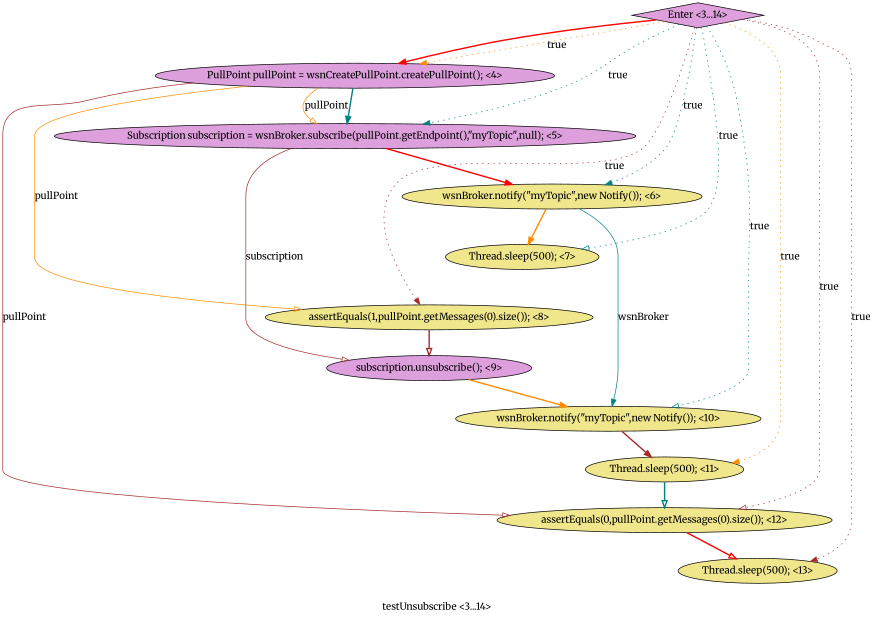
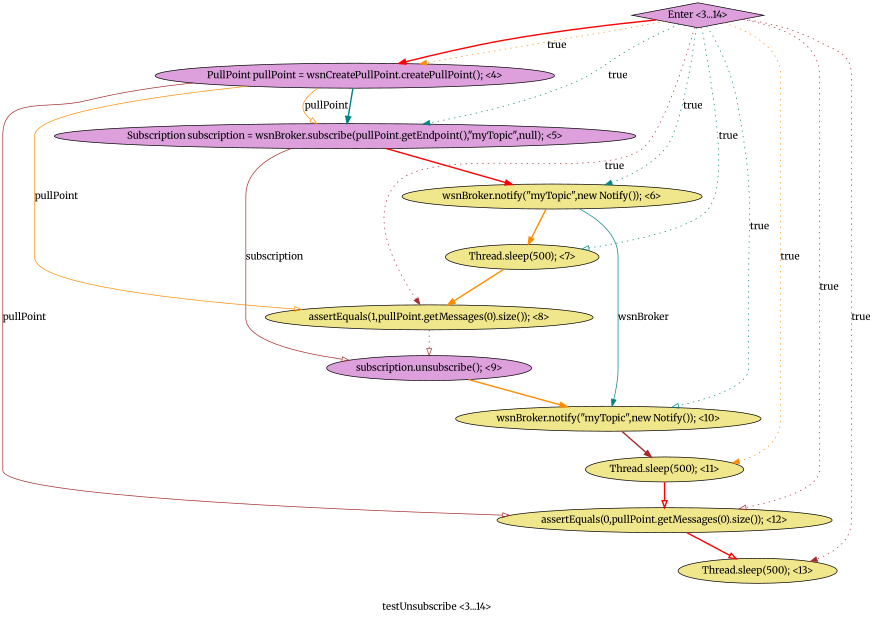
  digraph {
    fontname=Merriweather
    label="testUnsubscribe <3...14>"
    node [fillcolor=khaki fontname=Merriweather shape=ellipse style=filled]
    edge [arrowhead=normal color=darkorange fontname=Merriweather style=bold]
    n1 [label="Thread.sleep(500); <11>"]
    n2 [label="assertEquals(0,pullPoint.getMessages(0).size()); <12>"]
    n3 [label="Thread.sleep(500); <13>"]
    n4 [fillcolor=plum label="Enter <3...14>" shape=diamond]
    n5 [label="wsnBroker.notify(\"myTopic\",new Notify()); <6>"]
    n6 [label="Thread.sleep(500); <7>"]
    n7 [label="assertEquals(1,pullPoint.getMessages(0).size()); <8>"]
    n8 [fillcolor=plum label="Subscription subscription = wsnBroker.subscribe(pullPoint.getEndpoint(),\"myTopic\",null); <5>"]
    n9 [fillcolor=plum label="PullPoint pullPoint = wsnCreatePullPoint.createPullPoint(); <4>"]
    n10 [label="wsnBroker.notify(\"myTopic\",new Notify()); <10>"]
    n11 [fillcolor=plum label="subscription.unsubscribe(); <9>"]
-   n1 -> n2 [arrowhead=onormal color=teal]
+   n1 -> n2 [arrowhead=onormal color=red]
    n2 -> n3 [arrowhead=onormal color=red]
    n4 -> n1 [label=true style=dotted]
    n4 -> n2 [arrowhead=onormal color=brown label=true style=dotted]
    n4 -> n3 [color=brown label=true style=dotted]
    n4 -> n5 [color=teal label=true style=dotted]
    n4 -> n6 [arrowhead=onormal color=teal label=true style=dotted]
    n4 -> n7 [color=brown label=true style=dotted]
    n4 -> n8 [color=teal label=true style=dotted]
    n4 -> n9 [label=true style=dotted]
    n4 -> n9 [color=red]
    n4 -> n10 [arrowhead=onormal color=teal label=true style=dotted]
    n5 -> n6
    n5 -> n10 [color=teal label=wsnBroker style=solid]
-   n7 -> n11 [arrowhead=onormal color=brown]
+   n6 -> n7
+   n7 -> n11 [arrowhead=onormal color=brown style=dotted]
    n8 -> n5 [color=red]
    n8 -> n11 [arrowhead=onormal color=brown label=subscription style=solid]
    n9 -> n2 [arrowhead=onormal color=brown label=pullPoint style=solid]
    n9 -> n7 [arrowhead=onormal label=pullPoint style=solid]
    n9 -> n8 [arrowhead=onormal label=pullPoint style=solid]
    n9 -> n8 [color=teal]
    n10 -> n1 [color=brown]
    n11 -> n10
  }
